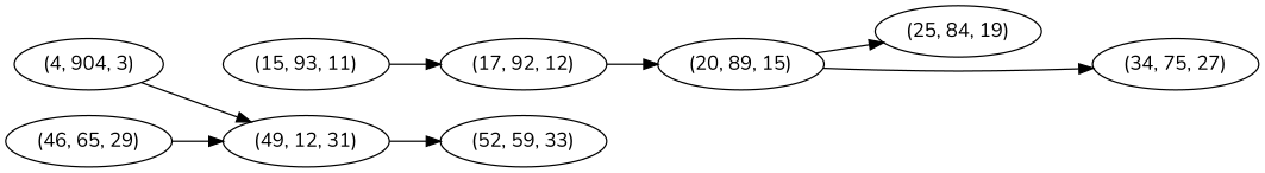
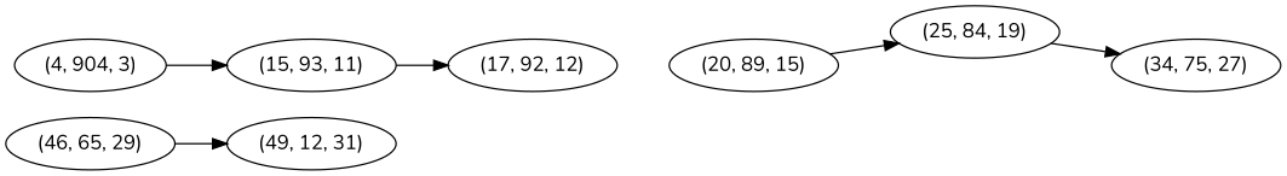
  digraph {
    fontname=Nunito
    rankdir=LR
    node [fontname=Nunito]
    edge [fontname=Nunito]
    n1 [label="(4, 904, 3)"]
    "(15, 93, 11)"
    "(17, 92, 12)"
    n4 [label="(20, 89, 15)"]
    "(25, 84, 19)"
    "(34, 75, 27)"
    n7 [label="(49, 12, 31)"]
    "(46, 65, 29)"
-   "(52, 59, 33)"
-   n1 -> n7
+   n1 -> "(15, 93, 11)"
    "(15, 93, 11)" -> "(17, 92, 12)"
-   "(17, 92, 12)" -> n4
    n4 -> "(25, 84, 19)"
-   n4 -> "(34, 75, 27)"
-   n7 -> "(52, 59, 33)"
+   "(25, 84, 19)" -> "(34, 75, 27)"
    "(46, 65, 29)" -> n7
  }
